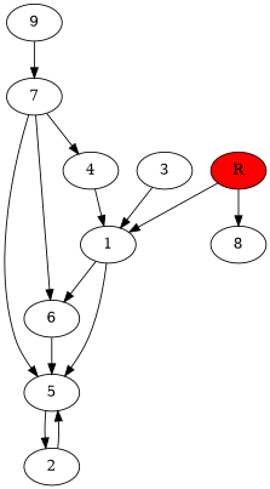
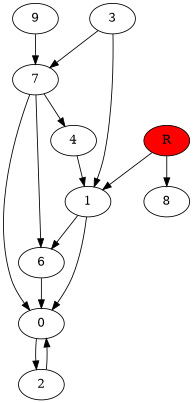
  digraph {
    1
-   5
+   5 [label=0]
    6
    4
    2
    3
    7
    9
    R [fillcolor="#ff0000" style=filled]
    8
    1 -> 5
    1 -> 6
    5 -> 2
    6 -> 5
    4 -> 1
    2 -> 5
    3 -> 1
+   3 -> 7
    7 -> 5
    7 -> 6
    7 -> 4
    9 -> 7
    R -> 1
    R -> 8
  }
